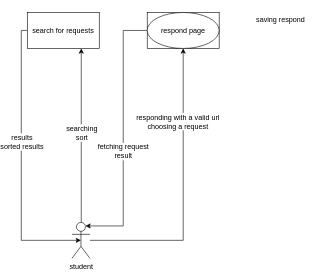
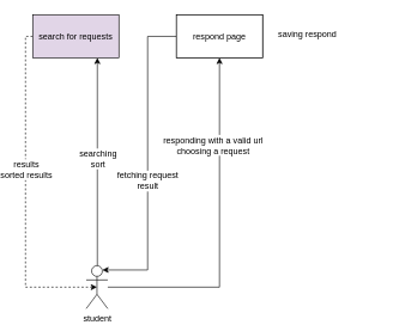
  <mxCell id="0" />
  <mxCell id="1" parent="0" />
  <mxCell id="2" value="data bae" style="rounded=0;whiteSpace=wrap;html=1;" vertex="1" parent="1"><mxGeometry x="230" y="20" width="120" height="60" as="geometry" /></mxCell>
- <mxCell id="3" style="edgeStyle=orthogonalEdgeStyle;rounded=0;orthogonalLoop=1;jettySize=auto;html=1;entryX=0.5;entryY=0.5;entryDx=0;entryDy=0;entryPerimeter=0;" edge="1" parent="1" source="5" target="13"><mxGeometry relative="1" as="geometry"><Array as="points"><mxPoint x="20" y="50" /><mxPoint x="20" y="400" /></Array></mxGeometry></mxCell>
+ <mxCell id="3" style="edgeStyle=orthogonalEdgeStyle;rounded=0;orthogonalLoop=1;jettySize=auto;html=1;entryX=0.5;entryY=0.5;entryDx=0;entryDy=0;entryPerimeter=0;dashed=1;" edge="1" parent="1" source="5" target="13"><mxGeometry relative="1" as="geometry"><Array as="points"><mxPoint x="20" y="50" /><mxPoint x="20" y="400" /></Array></mxGeometry></mxCell>
  <mxCell id="4" value="results&lt;br&gt;sorted results" style="text;html=1;resizable=0;points=[];align=center;verticalAlign=middle;labelBackgroundColor=#ffffff;" vertex="1" connectable="0" parent="3"><mxGeometry x="-0.051" y="-3" relative="1" as="geometry"><mxPoint x="3" y="-23" as="offset" /></mxGeometry></mxCell>
- <mxCell id="5" value="search for requests" style="rounded=0;whiteSpace=wrap;html=1;" vertex="1" parent="1"><mxGeometry x="30" y="20" width="120" height="60" as="geometry" /></mxCell>
+ <mxCell id="5" value="search for requests" style="rounded=0;whiteSpace=wrap;html=1;fillColor=#e1d5e7;" vertex="1" parent="1"><mxGeometry x="30" y="20" width="120" height="60" as="geometry" /></mxCell>
  <mxCell id="6" style="edgeStyle=orthogonalEdgeStyle;rounded=0;orthogonalLoop=1;jettySize=auto;html=1;entryX=0.75;entryY=0.1;entryDx=0;entryDy=0;entryPerimeter=0;" edge="1" parent="1" source="8" target="13"><mxGeometry relative="1" as="geometry"><mxPoint x="210" y="335.862" as="targetPoint" /><Array as="points"><mxPoint x="190" y="50" /><mxPoint x="190" y="376" /></Array></mxGeometry></mxCell>
  <mxCell id="7" value="fetching request&lt;br&gt;result" style="text;html=1;resizable=0;points=[];align=center;verticalAlign=middle;labelBackgroundColor=#ffffff;" vertex="1" connectable="0" parent="6"><mxGeometry x="-0.014" y="2" relative="1" as="geometry"><mxPoint x="-2.5" y="30" as="offset" /></mxGeometry></mxCell>
- <mxCell id="8" value="respond page" style="ellipse;whiteSpace=wrap;html=1;" vertex="1" parent="1"><mxGeometry x="230" y="20" width="120" height="60" as="geometry" /></mxCell>
+ <mxCell id="8" value="respond page" style="rounded=0;whiteSpace=wrap;html=1;" vertex="1" parent="1"><mxGeometry x="230" y="20" width="120" height="60" as="geometry" /></mxCell>
  <mxCell id="9" style="edgeStyle=orthogonalEdgeStyle;rounded=0;orthogonalLoop=1;jettySize=auto;html=1;" edge="1" parent="1" source="13"><mxGeometry relative="1" as="geometry"><mxPoint x="120" y="80" as="targetPoint" /><Array as="points"><mxPoint x="119" y="80" /></Array></mxGeometry></mxCell>
  <mxCell id="10" value="searching&lt;br&gt;sort" style="text;html=1;resizable=0;points=[];align=center;verticalAlign=middle;labelBackgroundColor=#ffffff;" vertex="1" connectable="0" parent="9"><mxGeometry x="0.098" y="1" relative="1" as="geometry"><mxPoint x="1" y="9" as="offset" /></mxGeometry></mxCell>
  <mxCell id="11" style="edgeStyle=orthogonalEdgeStyle;rounded=0;orthogonalLoop=1;jettySize=auto;html=1;entryX=0.5;entryY=1;entryDx=0;entryDy=0;" edge="1" parent="1" source="13" target="8"><mxGeometry relative="1" as="geometry"><Array as="points"><mxPoint x="290" y="400" /></Array></mxGeometry></mxCell>
  <mxCell id="12" value="responding with a valid url&lt;br&gt;choosing a request" style="text;html=1;resizable=0;points=[];align=center;verticalAlign=middle;labelBackgroundColor=#ffffff;" vertex="1" connectable="0" parent="11"><mxGeometry x="0.558" relative="1" as="geometry"><mxPoint x="-10" y="15.5" as="offset" /></mxGeometry></mxCell>
  <mxCell id="13" value="student" style="shape=umlActor;verticalLabelPosition=bottom;labelBackgroundColor=#ffffff;verticalAlign=top;html=1;outlineConnect=0;" vertex="1" parent="1"><mxGeometry x="104.5" y="370" width="30" height="60" as="geometry" /></mxCell>
- <mxCell id="14" value="saving respond" style="text;html=1;resizable=0;points=[];autosize=1;align=left;verticalAlign=top;spacingTop=-4;" vertex="1" parent="1"><mxGeometry x="410" y="23" width="100" height="20" as="geometry" /></mxCell>
+ <mxCell id="14" value="saving respond" style="text;html=1;resizable=0;points=[];autosize=1;align=left;verticalAlign=top;spacingTop=-4;" vertex="1" parent="1"><mxGeometry x="370" y="38" width="100" height="20" as="geometry" /></mxCell>
